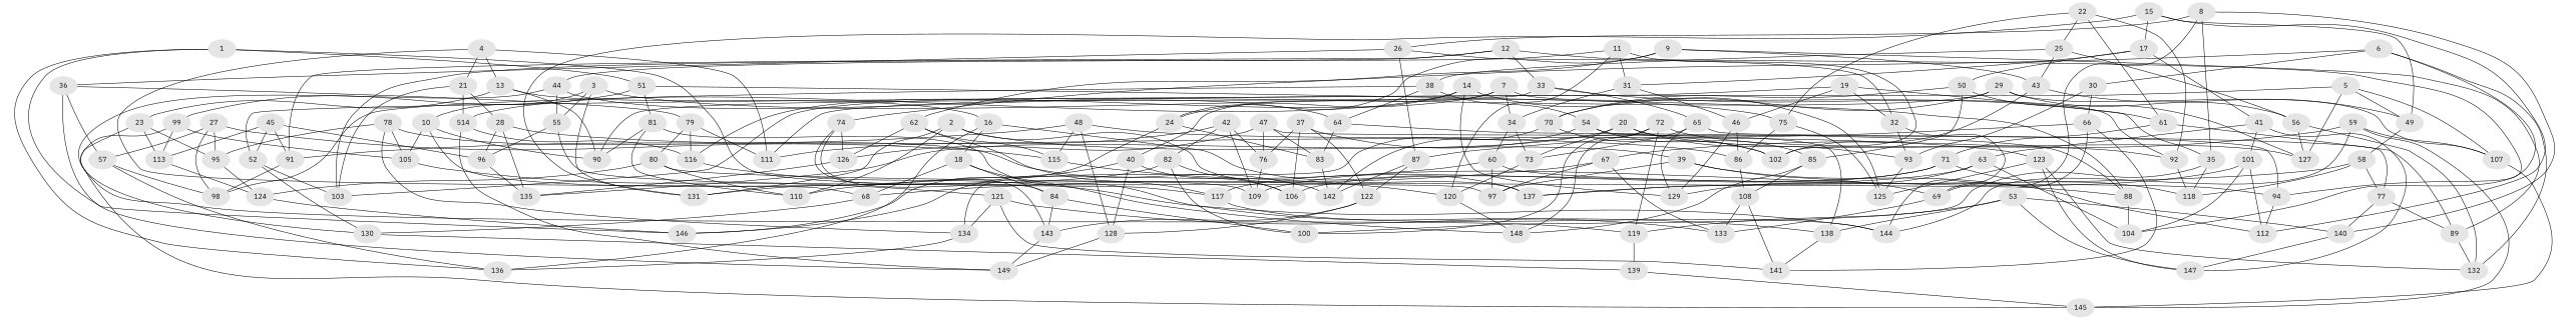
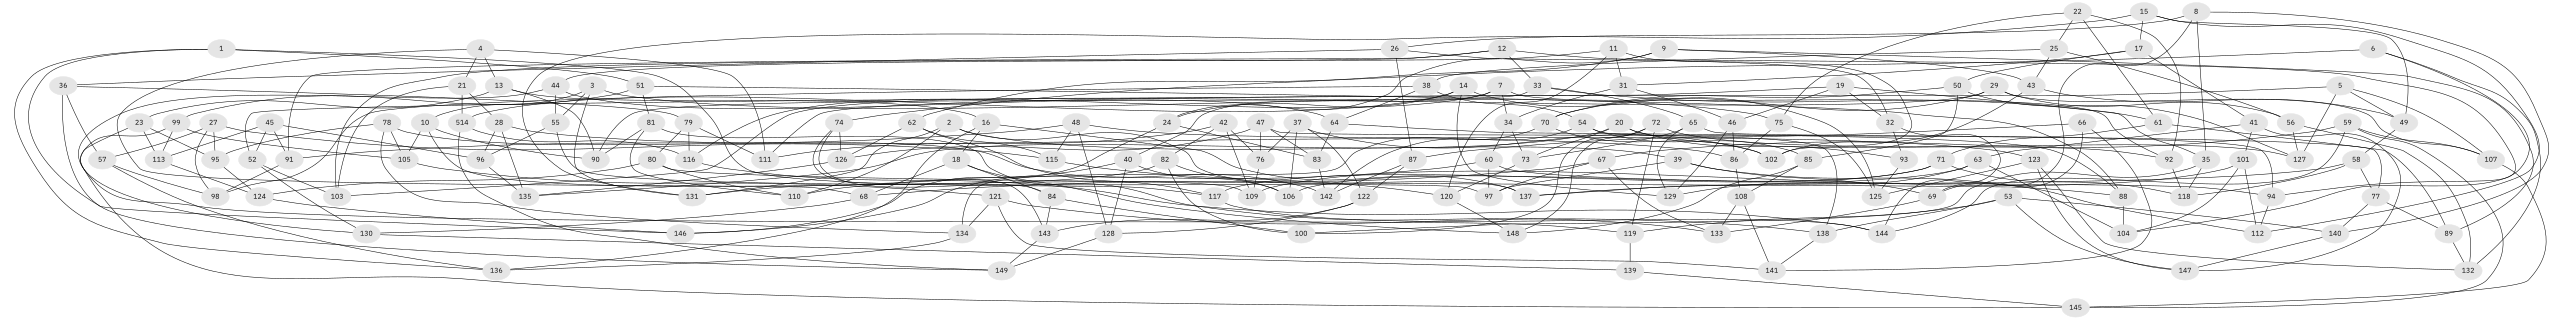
  graph {
    fontname="IBM Plex Sans"
    node [color=gray90 fontname="IBM Plex Sans" style=filled]
    edge [fontname="IBM Plex Sans"]
    1
    51
    117
    136
    146
    81
    88
    99
    144
    2
    39
    110
    131
    137
    69
    112
    97
    3
    10
    55
    75
    90
    105
    109
    96
    125
    86
    4
    13
    21
    68
    111
    16
    23
    103
    n36 [label=514]
    28
    130
    5
    49
    107
    127
    58
    145
    6
-   30
    74
    104
    132
    93
    66
    84
    126
    143
    7
    34
    40
    92
    116
    73
    60
    106
    128
    118
    8
    26
    35
    140
    32
    36
    87
    100
    133
    147
    9
    24
    43
    62
    89
    83
    102
    115
    121
    11
    31
    120
    46
    148
    12
    33
    44
    91
    94
    61
    65
    64
    119
    98
    18
    95
    113
    14
    129
    149
    15
    17
    41
    50
    63
    101
    70
    85
    19
    52
    20
    135
    22
    25
    38
    56
    71
    124
    139
    142
    54
    57
    79
    122
    27
    108
    29
    134
    141
    80
    37
    76
    138
    42
    82
    45
    47
    77
    48
    123
    53
    59
    67
    72
    78
    1 -- 51
    1 -- 117
    1 -- 136
    1 -- 146
    51 -- 81
    51 -- 88
    51 -- 99
    117 -- 144
    81 -- 110
    81 -- 90
    81 -- 133
    88 -- 104
    99 -- 105
    99 -- 145
    99 -- 113
    2 -- 39
    2 -- 110
    2 -- 131
    2 -- 137
    39 -- 69
    39 -- 112
    39 -- 97
    69 -- 133
    3 -- 131
    3 -- 10
    3 -- 55
    3 -- 75
    10 -- 90
    10 -- 105
    10 -- 109
    55 -- 97
    55 -- 96
    75 -- 125
    75 -- 86
    105 -- 121
    96 -- 135
    86 -- 108
    4 -- 13
    4 -- 21
    4 -- 68
    4 -- 111
    13 -- 90
    13 -- 16
    13 -- 23
    21 -- 103
    21 -- n36
    21 -- 28
    68 -- 130
    16 -- 136
    16 -- 137
    16 -- 18
    23 -- 130
    23 -- 95
    23 -- 113
    n36 -- 116
    n36 -- 149
    28 -- 96
    28 -- 86
    28 -- 135
    130 -- 139
    5 -- 111
    5 -- 49
    5 -- 107
    5 -- 127
    49 -- 58
    107 -- 145
    58 -- 137
    58 -- 118
    58 -- 77
-   6 -- 30
    6 -- 74
    6 -- 104
    6 -- 132
-   30 -- 93
-   30 -- 66
    74 -- 84
    74 -- 126
    74 -- 143
    93 -- 125
    66 -- 69
    66 -- 87
    66 -- 141
    84 -- 143
    84 -- 100
    126 -- 135
    143 -- 149
    7 -- 34
    7 -- 40
    7 -- 92
    7 -- 116
    34 -- 73
    34 -- 60
    40 -- 146
    40 -- 106
    40 -- 128
    92 -- 118
    116 -- 144
    73 -- 120
    60 -- 110
    60 -- 97
    60 -- 94
    128 -- 149
    8 -- 69
    8 -- 26
    8 -- 35
    8 -- 140
    26 -- 32
    26 -- 36
    26 -- 87
    35 -- 118
    35 -- 100
    140 -- 147
    32 -- 144
    32 -- 93
    36 -- 149
    36 -- 57
    36 -- 79
    87 -- 142
    87 -- 122
    9 -- 24
    9 -- 43
    9 -- 62
    9 -- 89
    24 -- 146
    24 -- 83
    43 -- 49
    43 -- 102
    62 -- 117
    62 -- 126
    62 -- 115
    89 -- 132
    83 -- 142
    115 -- 120
    121 -- 134
    121 -- 141
    121 -- 138
    11 -- 103
    11 -- 102
    11 -- 31
    11 -- 120
    31 -- 34
    31 -- 46
    120 -- 148
    46 -- 86
    46 -- 129
    12 -- 33
    12 -- 44
    12 -- 91
    12 -- 94
    33 -- 90
    33 -- 61
    33 -- 65
    44 -- 55
    44 -- 64
    44 -- 119
    91 -- 98
    94 -- 112
    61 -- 89
    61 -- 71
    65 -- 73
    65 -- 94
    65 -- 129
    64 -- 88
    64 -- 83
    119 -- 139
    18 -- 68
    18 -- 84
    18 -- 148
    95 -- 124
    113 -- 124
    14 -- 125
    14 -- n36
    14 -- 24
    14 -- 129
    15 -- 131
    15 -- 112
    15 -- 49
    15 -- 17
    17 -- 31
    17 -- 41
    17 -- 50
    41 -- 147
    41 -- 63
    41 -- 101
    50 -- 127
    50 -- 70
    50 -- 85
    63 -- 137
    63 -- 104
    63 -- 129
    101 -- 112
    101 -- 109
    101 -- 104
    70 -- 102
    70 -- 134
    85 -- 148
    85 -- 108
    19 -- 35
    19 -- 32
    19 -- 46
    19 -- 52
    52 -- 103
    52 -- 130
    20 -- 127
    20 -- 93
    20 -- 73
    20 -- 135
    22 -- 75
    22 -- 92
    22 -- 61
    22 -- 25
    25 -- 43
    25 -- 38
    25 -- 56
    38 -- 64
    38 -- 98
    38 -- 54
    56 -- 127
    56 -- 132
    71 -- 117
    71 -- 106
    71 -- 118
    124 -- 146
    139 -- 145
    54 -- 85
    54 -- 142
    54 -- 138
    57 -- 136
    57 -- 98
    79 -- 111
    79 -- 116
    79 -- 80
    122 -- 143
    122 -- 128
    27 -- 115
    27 -- 98
    27 -- 95
    27 -- 57
    108 -- 133
    108 -- 141
    29 -- 103
    29 -- 107
    29 -- 70
    29 -- 56
    134 -- 136
    80 -- 88
    80 -- 110
    80 -- 124
    37 -- 106
    37 -- 102
    37 -- 122
    37 -- 76
    76 -- 109
    138 -- 141
    42 -- 109
    42 -- 111
    42 -- 76
    42 -- 82
    82 -- 131
    82 -- 106
    82 -- 100
    45 -- 96
    45 -- 91
    45 -- 113
    45 -- 52
    47 -- 126
    47 -- 83
    47 -- 76
    47 -- 77
    77 -- 140
    77 -- 89
    48 -- 128
    48 -- 115
    48 -- 91
    48 -- 123
    123 -- 125
    123 -- 132
    123 -- 147
    53 -- 140
    53 -- 147
    53 -- 119
    53 -- 138
    59 -- 144
    59 -- 107
    59 -- 145
    59 -- 67
    67 -- 97
    67 -- 68
    67 -- 133
    72 -- 92
    72 -- 100
    72 -- 148
    72 -- 119
    78 -- 105
    78 -- 95
    78 -- 142
    78 -- 134
  }
